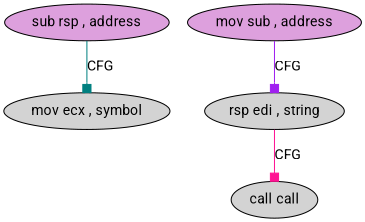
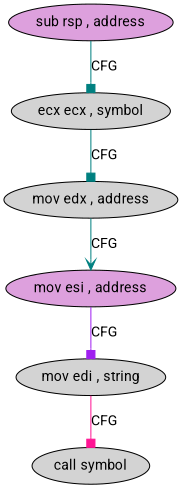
  digraph {
    fontname=Roboto
    node [fillcolor=lightgrey fontname=Roboto style=filled]
    edge [arrowhead=box color=teal fontname=Roboto]
    n1 [fillcolor=plum label="sub rsp , address"]
-   n2 [label="mov ecx , symbol"]
-   n4 [fillcolor=plum label="mov sub , address"]
-   n5 [label="rsp edi , string"]
-   n6 [label="call call"]
+   n2 [label="ecx ecx , symbol"]
+   n3 [label="mov edx , address"]
+   n4 [fillcolor=plum label="mov esi , address"]
+   n5 [label="mov edi , string"]
+   n6 [label="call symbol"]
    n1 -> n2 [label=CFG]
+   n2 -> n3 [label=CFG]
+   n3 -> n4 [arrowhead=vee label=CFG]
    n4 -> n5 [color=purple label=CFG]
    n5 -> n6 [color=deeppink label=CFG]
  }
